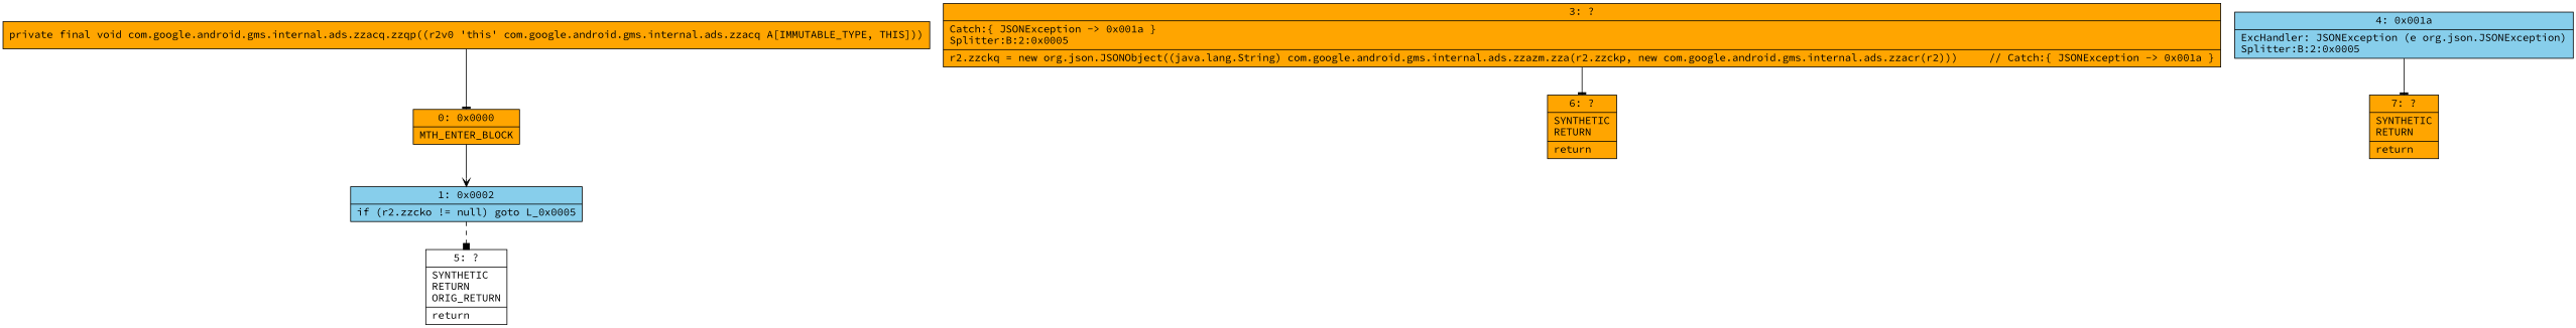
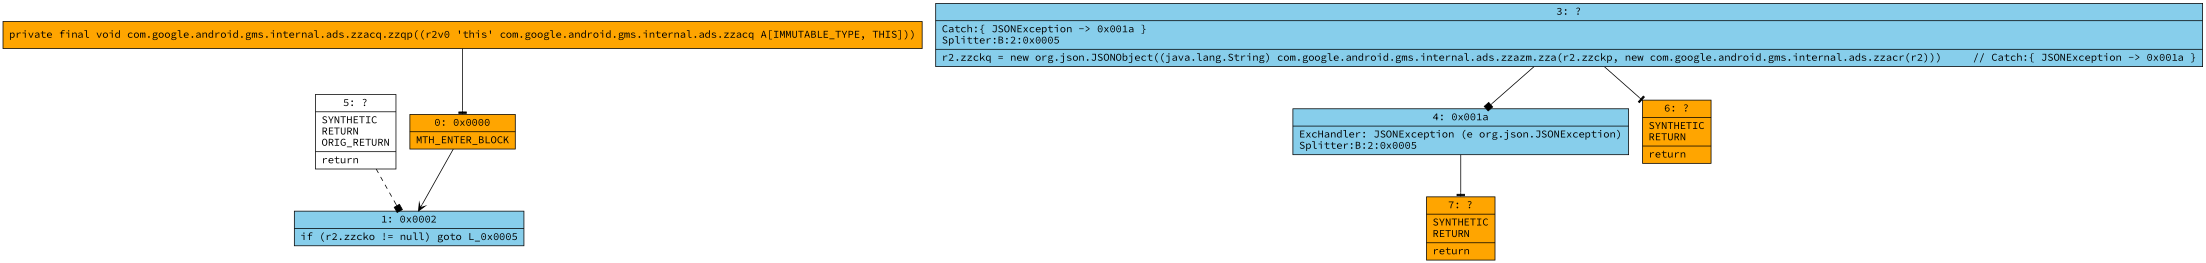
  digraph {
    fontname="Source Code Pro"
    node [fillcolor=orange fontname="Source Code Pro" shape=record style=filled]
    edge [arrowhead=tee fontname="Source Code Pro"]
    n1 [label="{0\:\ 0x0000|MTH_ENTER_BLOCK\l}"]
    n2 [fillcolor=skyblue label="{1\:\ 0x0002|if (r2.zzcko != null) goto L_0x0005\l}"]
    n3 [fillcolor=white label="{5\:\ ?|SYNTHETIC\lRETURN\lORIG_RETURN\l|return\l}"]
-   n4 [label="{3\:\ ?|Catch:\{ JSONException \-\> 0x001a \}\lSplitter:B:2:0x0005\l|r2.zzckq = new org.json.JSONObject((java.lang.String) com.google.android.gms.internal.ads.zzazm.zza(r2.zzckp, new com.google.android.gms.internal.ads.zzacr(r2)))     \/\/ Catch:\{ JSONException \-\> 0x001a \}\l}"]
+   n4 [fillcolor=skyblue label="{3\:\ ?|Catch:\{ JSONException \-\> 0x001a \}\lSplitter:B:2:0x0005\l|r2.zzckq = new org.json.JSONObject((java.lang.String) com.google.android.gms.internal.ads.zzazm.zza(r2.zzckp, new com.google.android.gms.internal.ads.zzacr(r2)))     \/\/ Catch:\{ JSONException \-\> 0x001a \}\l}"]
    n5 [fillcolor=skyblue label="{4\:\ 0x001a|ExcHandler: JSONException (e org.json.JSONException)\lSplitter:B:2:0x0005\l}"]
    n6 [label="{6\:\ ?|SYNTHETIC\lRETURN\l|return\l}"]
    n7 [label="{7\:\ ?|SYNTHETIC\lRETURN\l|return\l}"]
    n8 [label="{private final void com.google.android.gms.internal.ads.zzacq.zzqp((r2v0 'this' com.google.android.gms.internal.ads.zzacq A[IMMUTABLE_TYPE, THIS])) }"]
    n1 -> n2 [arrowhead=vee]
-   n2 -> n3 [arrowhead=box style=dashed]
+   n3 -> n2 [arrowhead=box style=dashed]
+   n4 -> n5 [arrowhead=box]
    n4 -> n6
    n5 -> n7
    n8 -> n1
  }
